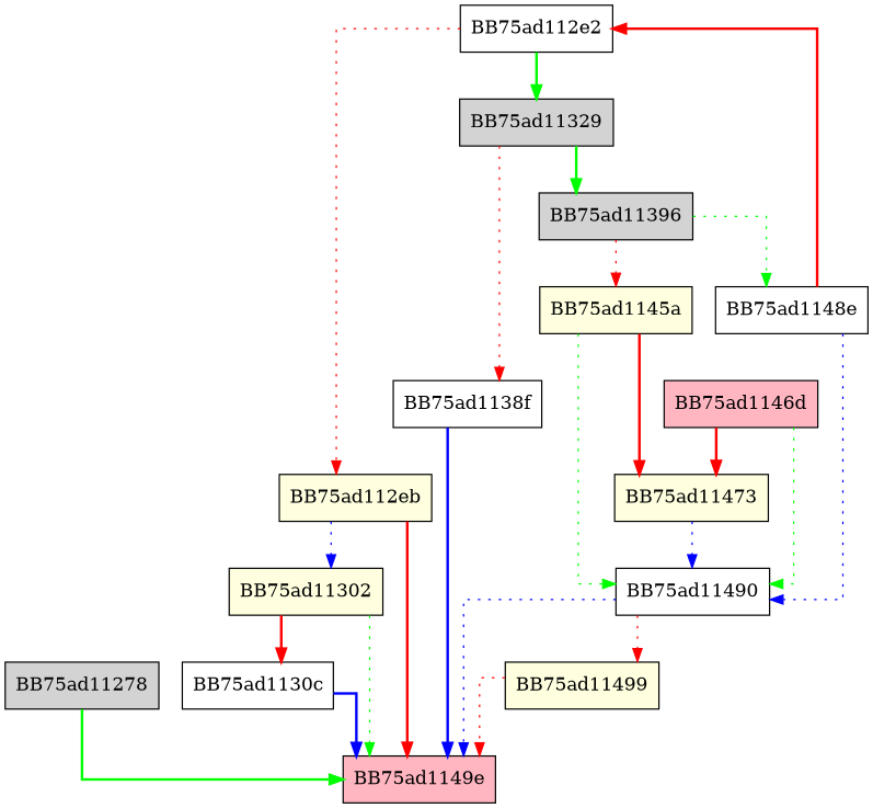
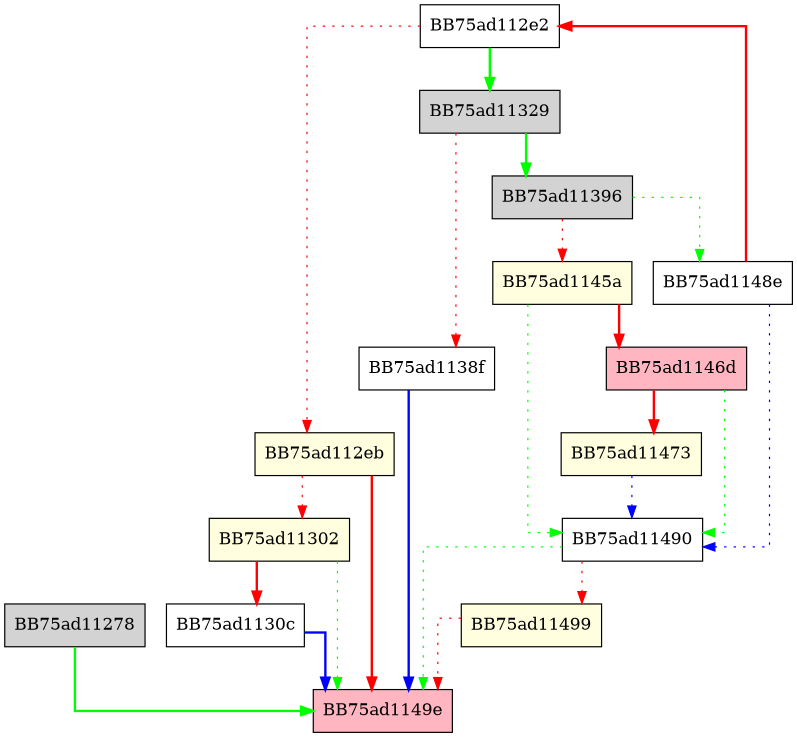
  digraph {
    splines=ortho
    node [fillcolor=white shape=box style=filled]
    edge [color=red style=dotted]
    BB75ad11278 [fillcolor=lightgrey]
    BB75ad1149e [fillcolor=lightpink]
    BB75ad11329 [fillcolor=lightgrey]
    BB75ad112e2
    BB75ad112eb [fillcolor=lightyellow]
    BB75ad11396 [fillcolor=lightgrey]
    BB75ad1138f
    BB75ad11302 [fillcolor=lightyellow]
    BB75ad1148e
    BB75ad1145a [fillcolor=lightyellow]
    BB75ad1130c
    BB75ad11490
    BB75ad1146d [fillcolor=lightpink]
    BB75ad11499 [fillcolor=lightyellow]
    BB75ad11473 [fillcolor=lightyellow]
    BB75ad11278 -> BB75ad1149e [color=green style=bold]
    BB75ad11329 -> BB75ad11396 [color=green style=bold]
    BB75ad11329 -> BB75ad1138f
    BB75ad112e2 -> BB75ad11329 [color=green style=bold]
    BB75ad112e2 -> BB75ad112eb
    BB75ad112eb -> BB75ad1149e [style=bold]
-   BB75ad112eb -> BB75ad11302 [color=blue]
+   BB75ad112eb -> BB75ad11302
    BB75ad11396 -> BB75ad1148e [color=green]
    BB75ad11396 -> BB75ad1145a
    BB75ad1138f -> BB75ad1149e [color=blue style=bold]
    BB75ad11302 -> BB75ad1149e [color=green]
    BB75ad11302 -> BB75ad1130c [style=bold]
    BB75ad1148e -> BB75ad112e2 [style=bold]
    BB75ad1148e -> BB75ad11490 [color=blue]
    BB75ad1145a -> BB75ad11490 [color=green]
-   BB75ad1145a -> BB75ad11473 [style=bold]
+   BB75ad1145a -> BB75ad1146d [style=bold]
    BB75ad1130c -> BB75ad1149e [color=blue style=bold]
-   BB75ad11490 -> BB75ad1149e [color=blue]
+   BB75ad11490 -> BB75ad1149e [color=green]
    BB75ad11490 -> BB75ad11499
    BB75ad1146d -> BB75ad11490 [color=green]
    BB75ad1146d -> BB75ad11473 [style=bold]
    BB75ad11499 -> BB75ad1149e
    BB75ad11473 -> BB75ad11490 [color=blue]
  }
